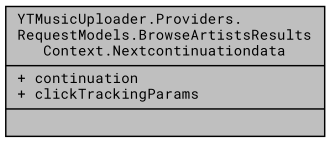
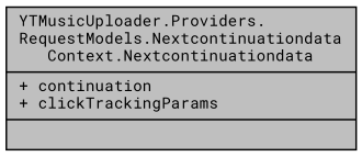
  digraph {
    fontname="Roboto Mono"
-   n1 [color=black fillcolor=grey75 fontcolor=black fontname="Roboto Mono" fontsize=10 height=0.2 label="{YTMusicUploader.Providers.\lRequestModels.BrowseArtistsResults\lContext.Nextcontinuationdata\n|+ continuation\l+ clickTrackingParams\l|}" shape=record style=filled width=0.4]
+   n1 [color=black fillcolor=grey75 fontcolor=black fontname="Roboto Mono" fontsize=10 height=0.2 label="{YTMusicUploader.Providers.\lRequestModels.Nextcontinuationdata\lContext.Nextcontinuationdata\n|+ continuation\l+ clickTrackingParams\l|}" shape=record style=filled width=0.4]
  }
